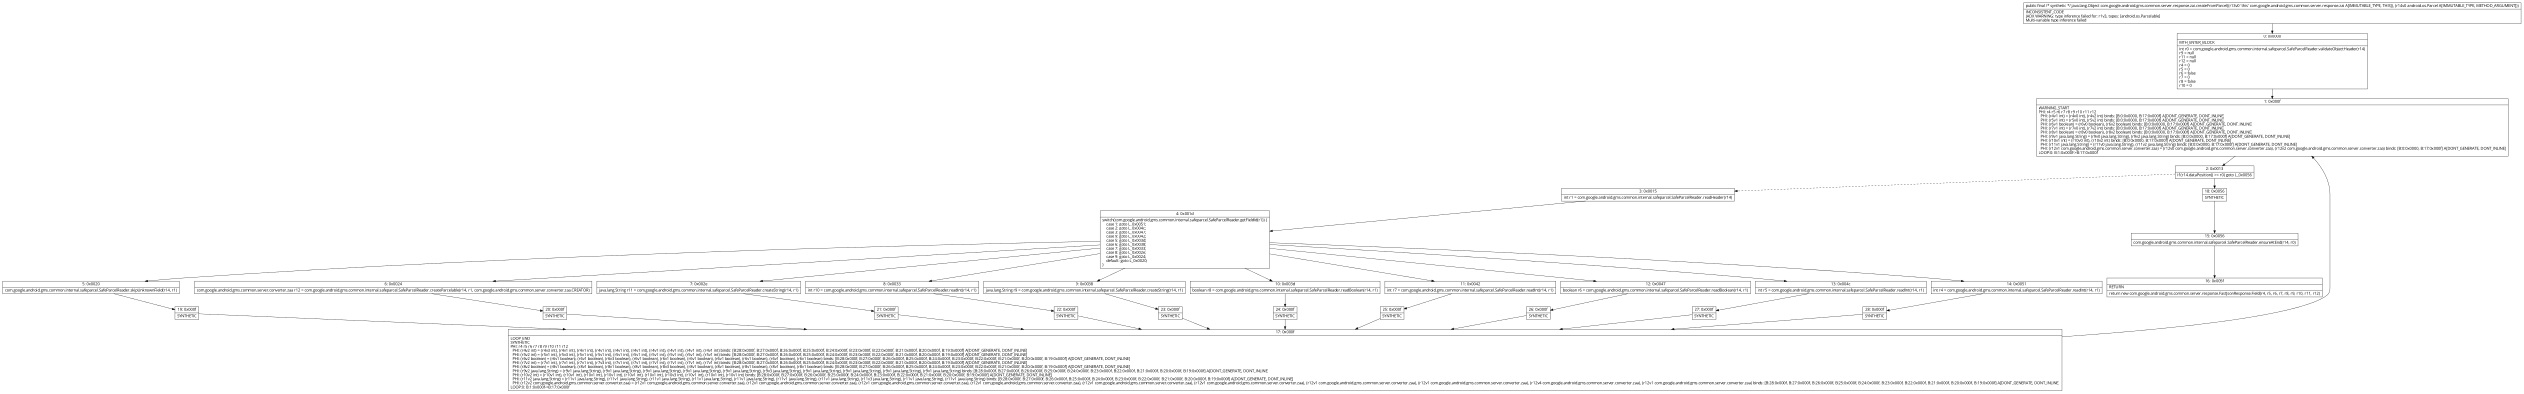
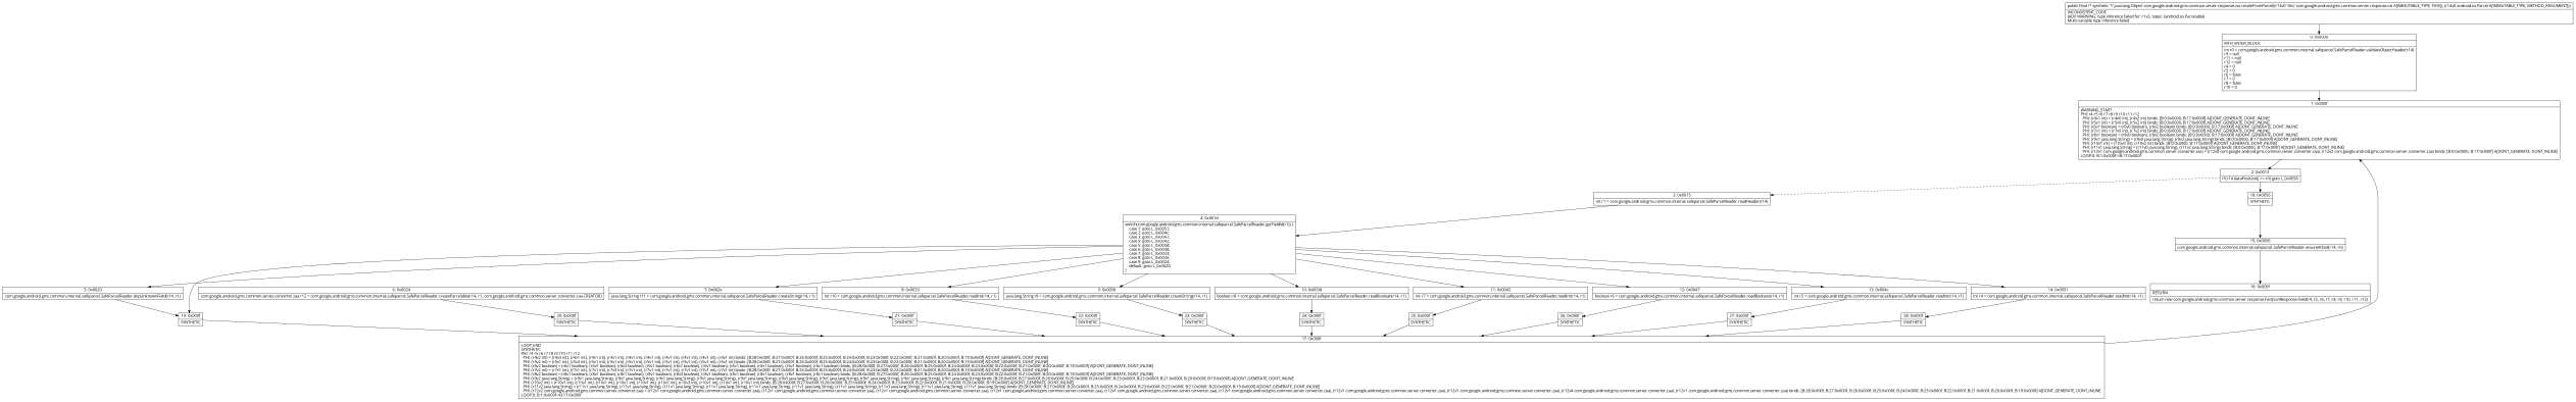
  digraph {
    fontname="Open Sans"
    node [fontname="Open Sans" shape=record]
    edge [fontname="Open Sans"]
    n1 [label="{0\:\ 0x0000|MTH_ENTER_BLOCK\l|int r0 = com.google.android.gms.common.internal.safeparcel.SafeParcelReader.validateObjectHeader(r14)\lr9 = null\lr11 = null\lr12 = null\lr4 = 0\lr5 = 0\lr6 = false\lr7 = 0\lr8 = false\lr10 = 0\l}"]
    n2 [label="{1\:\ 0x000f|WARNING_START\lPHI: r4 r5 r6 r7 r8 r9 r10 r11 r12 \l  PHI: (r4v1 int) = (r4v0 int), (r4v2 int) binds: [B:0:0x0000, B:17:0x000f] A[DONT_GENERATE, DONT_INLINE]\l  PHI: (r5v1 int) = (r5v0 int), (r5v2 int) binds: [B:0:0x0000, B:17:0x000f] A[DONT_GENERATE, DONT_INLINE]\l  PHI: (r6v1 boolean) = (r6v0 boolean), (r6v2 boolean) binds: [B:0:0x0000, B:17:0x000f] A[DONT_GENERATE, DONT_INLINE]\l  PHI: (r7v1 int) = (r7v0 int), (r7v2 int) binds: [B:0:0x0000, B:17:0x000f] A[DONT_GENERATE, DONT_INLINE]\l  PHI: (r8v1 boolean) = (r8v0 boolean), (r8v2 boolean) binds: [B:0:0x0000, B:17:0x000f] A[DONT_GENERATE, DONT_INLINE]\l  PHI: (r9v1 java.lang.String) = (r9v0 java.lang.String), (r9v2 java.lang.String) binds: [B:0:0x0000, B:17:0x000f] A[DONT_GENERATE, DONT_INLINE]\l  PHI: (r10v1 int) = (r10v0 int), (r10v2 int) binds: [B:0:0x0000, B:17:0x000f] A[DONT_GENERATE, DONT_INLINE]\l  PHI: (r11v1 java.lang.String) = (r11v0 java.lang.String), (r11v2 java.lang.String) binds: [B:0:0x0000, B:17:0x000f] A[DONT_GENERATE, DONT_INLINE]\l  PHI: (r12v1 com.google.android.gms.common.server.converter.zaa) = (r12v0 com.google.android.gms.common.server.converter.zaa), (r12v2 com.google.android.gms.common.server.converter.zaa) binds: [B:0:0x0000, B:17:0x000f] A[DONT_GENERATE, DONT_INLINE]\lLOOP:0: B:1:0x000f\-\>B:17:0x000f\l}"]
    n3 [label="{2\:\ 0x0013|if (r14.dataPosition() \>= r0) goto L_0x0056\l}"]
    n4 [label="{3\:\ 0x0015|int r1 = com.google.android.gms.common.internal.safeparcel.SafeParcelReader.readHeader(r14)\l}"]
    n5 [label="{18\:\ 0x0056|SYNTHETIC\l}"]
    n6 [label="{4\:\ 0x001d|switch(com.google.android.gms.common.internal.safeparcel.SafeParcelReader.getFieldId(r1)) \{\l    case 1: goto L_0x0051;\l    case 2: goto L_0x004c;\l    case 3: goto L_0x0047;\l    case 9: goto L_0x0042;\l    case 5: goto L_0x003d;\l    case 6: goto L_0x0038;\l    case 7: goto L_0x0033;\l    case 8: goto L_0x002e;\l    case 9: goto L_0x0024;\l    default: goto L_0x0020;\l\}\l}"]
    n7 [label="{15\:\ 0x0056|com.google.android.gms.common.internal.safeparcel.SafeParcelReader.ensureAtEnd(r14, r0)\l}"]
    n8 [label="{5\:\ 0x0020|com.google.android.gms.common.internal.safeparcel.SafeParcelReader.skipUnknownField(r14, r1)\l}"]
    n9 [label="{6\:\ 0x0024|com.google.android.gms.common.server.converter.zaa r12 = com.google.android.gms.common.internal.safeparcel.SafeParcelReader.createParcelable(r14, r1, com.google.android.gms.common.server.converter.zaa.CREATOR)\l}"]
    n10 [label="{7\:\ 0x002e|java.lang.String r11 = com.google.android.gms.common.internal.safeparcel.SafeParcelReader.createString(r14, r1)\l}"]
    n11 [label="{8\:\ 0x0033|int r10 = com.google.android.gms.common.internal.safeparcel.SafeParcelReader.readInt(r14, r1)\l}"]
    n12 [label="{9\:\ 0x0038|java.lang.String r9 = com.google.android.gms.common.internal.safeparcel.SafeParcelReader.createString(r14, r1)\l}"]
    n13 [label="{10\:\ 0x003d|boolean r8 = com.google.android.gms.common.internal.safeparcel.SafeParcelReader.readBoolean(r14, r1)\l}"]
    n14 [label="{11\:\ 0x0042|int r7 = com.google.android.gms.common.internal.safeparcel.SafeParcelReader.readInt(r14, r1)\l}"]
    n15 [label="{12\:\ 0x0047|boolean r6 = com.google.android.gms.common.internal.safeparcel.SafeParcelReader.readBoolean(r14, r1)\l}"]
    n16 [label="{13\:\ 0x004c|int r5 = com.google.android.gms.common.internal.safeparcel.SafeParcelReader.readInt(r14, r1)\l}"]
    n17 [label="{14\:\ 0x0051|int r4 = com.google.android.gms.common.internal.safeparcel.SafeParcelReader.readInt(r14, r1)\l}"]
    n18 [label="{19\:\ 0x000f|SYNTHETIC\l}"]
    n19 [label="{20\:\ 0x000f|SYNTHETIC\l}"]
    n20 [label="{21\:\ 0x000f|SYNTHETIC\l}"]
    n21 [label="{22\:\ 0x000f|SYNTHETIC\l}"]
    n22 [label="{23\:\ 0x000f|SYNTHETIC\l}"]
    n23 [label="{24\:\ 0x000f|SYNTHETIC\l}"]
    n24 [label="{25\:\ 0x000f|SYNTHETIC\l}"]
    n25 [label="{26\:\ 0x000f|SYNTHETIC\l}"]
    n26 [label="{27\:\ 0x000f|SYNTHETIC\l}"]
    n27 [label="{28\:\ 0x000f|SYNTHETIC\l}"]
    n28 [label="{17\:\ 0x000f|LOOP_END\lSYNTHETIC\lPHI: r4 r5 r6 r7 r8 r9 r10 r11 r12 \l  PHI: (r4v2 int) = (r4v3 int), (r4v1 int), (r4v1 int), (r4v1 int), (r4v1 int), (r4v1 int), (r4v1 int), (r4v1 int), (r4v1 int), (r4v1 int) binds: [B:28:0x000f, B:27:0x000f, B:26:0x000f, B:25:0x000f, B:24:0x000f, B:23:0x000f, B:22:0x000f, B:21:0x000f, B:20:0x000f, B:19:0x000f] A[DONT_GENERATE, DONT_INLINE]\l  PHI: (r5v2 int) = (r5v1 int), (r5v3 int), (r5v1 int), (r5v1 int), (r5v1 int), (r5v1 int), (r5v1 int), (r5v1 int), (r5v1 int), (r5v1 int) binds: [B:28:0x000f, B:27:0x000f, B:26:0x000f, B:25:0x000f, B:24:0x000f, B:23:0x000f, B:22:0x000f, B:21:0x000f, B:20:0x000f, B:19:0x000f] A[DONT_GENERATE, DONT_INLINE]\l  PHI: (r6v2 boolean) = (r6v1 boolean), (r6v1 boolean), (r6v3 boolean), (r6v1 boolean), (r6v1 boolean), (r6v1 boolean), (r6v1 boolean), (r6v1 boolean), (r6v1 boolean), (r6v1 boolean) binds: [B:28:0x000f, B:27:0x000f, B:26:0x000f, B:25:0x000f, B:24:0x000f, B:23:0x000f, B:22:0x000f, B:21:0x000f, B:20:0x000f, B:19:0x000f] A[DONT_GENERATE, DONT_INLINE]\l  PHI: (r7v2 int) = (r7v1 int), (r7v1 int), (r7v1 int), (r7v3 int), (r7v1 int), (r7v1 int), (r7v1 int), (r7v1 int), (r7v1 int), (r7v1 int) binds: [B:28:0x000f, B:27:0x000f, B:26:0x000f, B:25:0x000f, B:24:0x000f, B:23:0x000f, B:22:0x000f, B:21:0x000f, B:20:0x000f, B:19:0x000f] A[DONT_GENERATE, DONT_INLINE]\l  PHI: (r8v2 boolean) = (r8v1 boolean), (r8v1 boolean), (r8v1 boolean), (r8v1 boolean), (r8v3 boolean), (r8v1 boolean), (r8v1 boolean), (r8v1 boolean), (r8v1 boolean), (r8v1 boolean) binds: [B:28:0x000f, B:27:0x000f, B:26:0x000f, B:25:0x000f, B:24:0x000f, B:23:0x000f, B:22:0x000f, B:21:0x000f, B:20:0x000f, B:19:0x000f] A[DONT_GENERATE, DONT_INLINE]\l  PHI: (r9v2 java.lang.String) = (r9v1 java.lang.String), (r9v1 java.lang.String), (r9v1 java.lang.String), (r9v1 java.lang.String), (r9v1 java.lang.String), (r9v3 java.lang.String), (r9v1 java.lang.String), (r9v1 java.lang.String), (r9v1 java.lang.String), (r9v1 java.lang.String) binds: [B:28:0x000f, B:27:0x000f, B:26:0x000f, B:25:0x000f, B:24:0x000f, B:23:0x000f, B:22:0x000f, B:21:0x000f, B:20:0x000f, B:19:0x000f] A[DONT_GENERATE, DONT_INLINE]\l  PHI: (r10v2 int) = (r10v1 int), (r10v1 int), (r10v1 int), (r10v1 int), (r10v1 int), (r10v1 int), (r10v3 int), (r10v1 int), (r10v1 int), (r10v1 int) binds: [B:28:0x000f, B:27:0x000f, B:26:0x000f, B:25:0x000f, B:24:0x000f, B:23:0x000f, B:22:0x000f, B:21:0x000f, B:20:0x000f, B:19:0x000f] A[DONT_GENERATE, DONT_INLINE]\l  PHI: (r11v2 java.lang.String) = (r11v1 java.lang.String), (r11v1 java.lang.String), (r11v1 java.lang.String), (r11v1 java.lang.String), (r11v1 java.lang.String), (r11v1 java.lang.String), (r11v1 java.lang.String), (r11v3 java.lang.String), (r11v1 java.lang.String), (r11v1 java.lang.String) binds: [B:28:0x000f, B:27:0x000f, B:26:0x000f, B:25:0x000f, B:24:0x000f, B:23:0x000f, B:22:0x000f, B:21:0x000f, B:20:0x000f, B:19:0x000f] A[DONT_GENERATE, DONT_INLINE]\l  PHI: (r12v2 com.google.android.gms.common.server.converter.zaa) = (r12v1 com.google.android.gms.common.server.converter.zaa), (r12v1 com.google.android.gms.common.server.converter.zaa), (r12v1 com.google.android.gms.common.server.converter.zaa), (r12v1 com.google.android.gms.common.server.converter.zaa), (r12v1 com.google.android.gms.common.server.converter.zaa), (r12v1 com.google.android.gms.common.server.converter.zaa), (r12v1 com.google.android.gms.common.server.converter.zaa), (r12v1 com.google.android.gms.common.server.converter.zaa), (r12v4 com.google.android.gms.common.server.converter.zaa), (r12v1 com.google.android.gms.common.server.converter.zaa) binds: [B:28:0x000f, B:27:0x000f, B:26:0x000f, B:25:0x000f, B:24:0x000f, B:23:0x000f, B:22:0x000f, B:21:0x000f, B:20:0x000f, B:19:0x000f] A[DONT_GENERATE, DONT_INLINE]\lLOOP:0: B:1:0x000f\-\>B:17:0x000f\l}"]
    n29 [label="{16\:\ 0x005f|RETURN\l|return new com.google.android.gms.common.server.response.FastJsonResponse.Field(r4, r5, r6, r7, r8, r9, r10, r11, r12)\l}"]
    n30 [label="{public final \/* synthetic *\/ java.lang.Object com.google.android.gms.common.server.response.zai.createFromParcel((r13v0 'this' com.google.android.gms.common.server.response.zai A[IMMUTABLE_TYPE, THIS]), (r14v0 android.os.Parcel A[IMMUTABLE_TYPE, METHOD_ARGUMENT]))  | INCONSISTENT_CODE\lJADX WARNING: type inference failed for: r1v3, types: [android.os.Parcelable]\lMulti\-variable type inference failed\l}"]
    n1 -> n2
    n2 -> n3
    n3 -> n4 [style=dashed]
    n3 -> n5
    n4 -> n6
    n5 -> n7
    n6 -> n8
-   n6 -> n9
+   n6 -> n18
    n6 -> n10
    n6 -> n11
    n6 -> n12
    n6 -> n13
    n6 -> n14
    n6 -> n15
    n6 -> n16
    n6 -> n17
    n7 -> n29
    n8 -> n18
    n9 -> n19
    n10 -> n20
    n11 -> n21
    n12 -> n22
    n13 -> n23
    n14 -> n24
    n15 -> n25
    n16 -> n26
    n17 -> n27
    n18 -> n28
    n19 -> n28
    n20 -> n28
    n21 -> n28
    n22 -> n28
    n23 -> n28
    n24 -> n28
    n25 -> n28
    n26 -> n28
    n27 -> n28
    n28 -> n2
    n30 -> n1
  }
